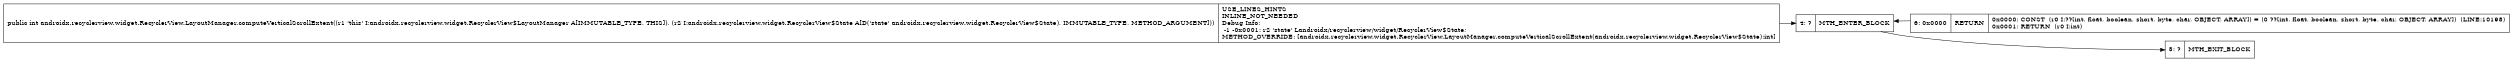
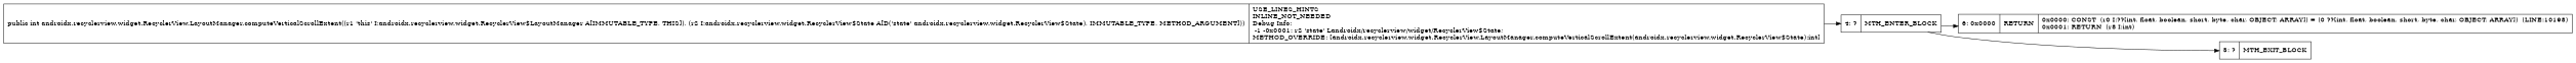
  digraph {
    rankdir=LR
    node [shape=record]
    n1 [label="{4\:\ ?|MTH_ENTER_BLOCK\l}"]
-   n2 [label="{6\:\ 0x0000|RETURN\l|0x0000: CONST  (r0 I:??[int, float, boolean, short, byte, char, OBJECT, ARRAY]) = (0 ??[int, float, boolean, short, byte, char, OBJECT, ARRAY])  (LINE:10198)\l0x0001: RETURN  (r0 I:int) \l}"]
+   n2 [label="{6\:\ 0x0000|RETURN\l|0x0000: CONST  (r0 I:??[int, float, boolean, short, byte, char, OBJECT, ARRAY]) = (0 ??[int, float, boolean, short, byte, char, OBJECT, ARRAY])  (LINE:10198)\l0x0001: RETURN  (r8 I:int) \l}"]
    n3 [label="{5\:\ ?|MTH_EXIT_BLOCK\l}"]
    n4 [label="{public int androidx.recyclerview.widget.RecyclerView.LayoutManager.computeVerticalScrollExtent((r1 'this' I:androidx.recyclerview.widget.RecyclerView$LayoutManager A[IMMUTABLE_TYPE, THIS]), (r2 I:androidx.recyclerview.widget.RecyclerView$State A[D('state' androidx.recyclerview.widget.RecyclerView$State), IMMUTABLE_TYPE, METHOD_ARGUMENT]))  | USE_LINES_HINTS\lINLINE_NOT_NEEDED\lDebug Info:\l  \-1 \-0x0001: r2 'state' Landroidx\/recyclerview\/widget\/RecyclerView$State;\lMETHOD_OVERRIDE: [androidx.recyclerview.widget.RecyclerView.LayoutManager.computeVerticalScrollExtent(androidx.recyclerview.widget.RecyclerView$State):int]\l}"]
-   n2 -> n1
+   n1 -> n2
    n1 -> n3
    n4 -> n1
  }
